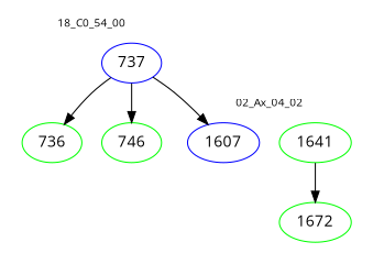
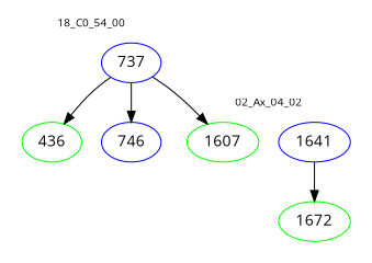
  digraph {
    fontname="Open Sans"
    node [color=green fontname="Open Sans"]
    edge [color=black fontname="Open Sans"]
-   n1 [label=1641]
-   n2 [color=blue label=1607]
+   n1 [color=blue label=1641]
+   n2 [label=1607]
    n3 [label=1672]
    n4 [color=blue label=737]
-   n5 [label=736]
-   n6 [label=746]
+   n5 [label=436]
+   n6 [color=blue label=746]
    subgraph cluster_1 {
      color=white
      fontsize=10
      label="02_Ax_04_02"
      n1
      n2
      n3
    }
    subgraph cluster_2 {
      color=white
      fontsize=10
      label="18_C0_54_00"
      n4
      n5
      n6
    }
    n1 -> n3
    n4 -> n2
    n4 -> n5
    n4 -> n6
  }
